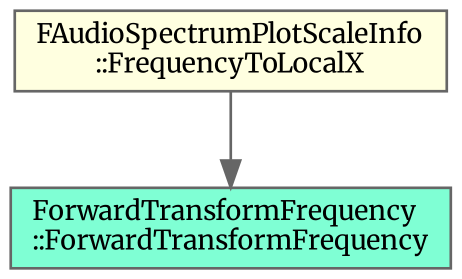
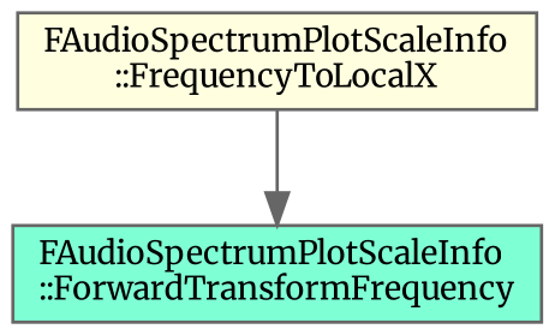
  digraph {
    rankdir=TB
    fontname=Merriweather
    node [fontname=Merriweather fontsize=10 shape=box style=filled]
    n1 [color=gray40 fillcolor=lightyellow fontcolor=black height=0.2 label="FAudioSpectrumPlotScaleInfo\l::FrequencyToLocalX" width=0.4]
-   n2 [color=grey40 fillcolor=aquamarine height=0.2 label="ForwardTransformFrequency\l::ForwardTransformFrequency" width=0.4]
+   n2 [color=grey40 fillcolor=aquamarine height=0.2 label="FAudioSpectrumPlotScaleInfo\l::ForwardTransformFrequency" width=0.4]
    n1 -> n2 [color=gray40 fontname=Merriweather fontsize=10 labelfontname=Helvetica labelfontsize=10 style=solid]
  }
